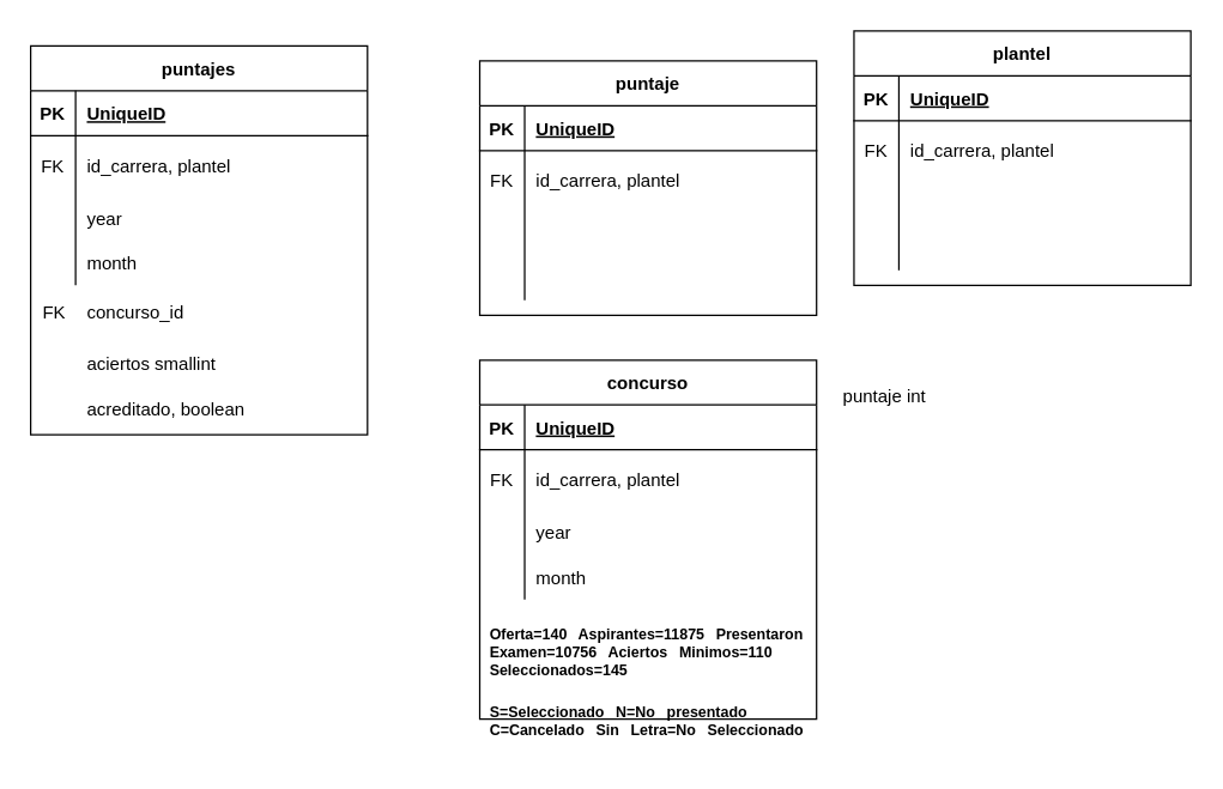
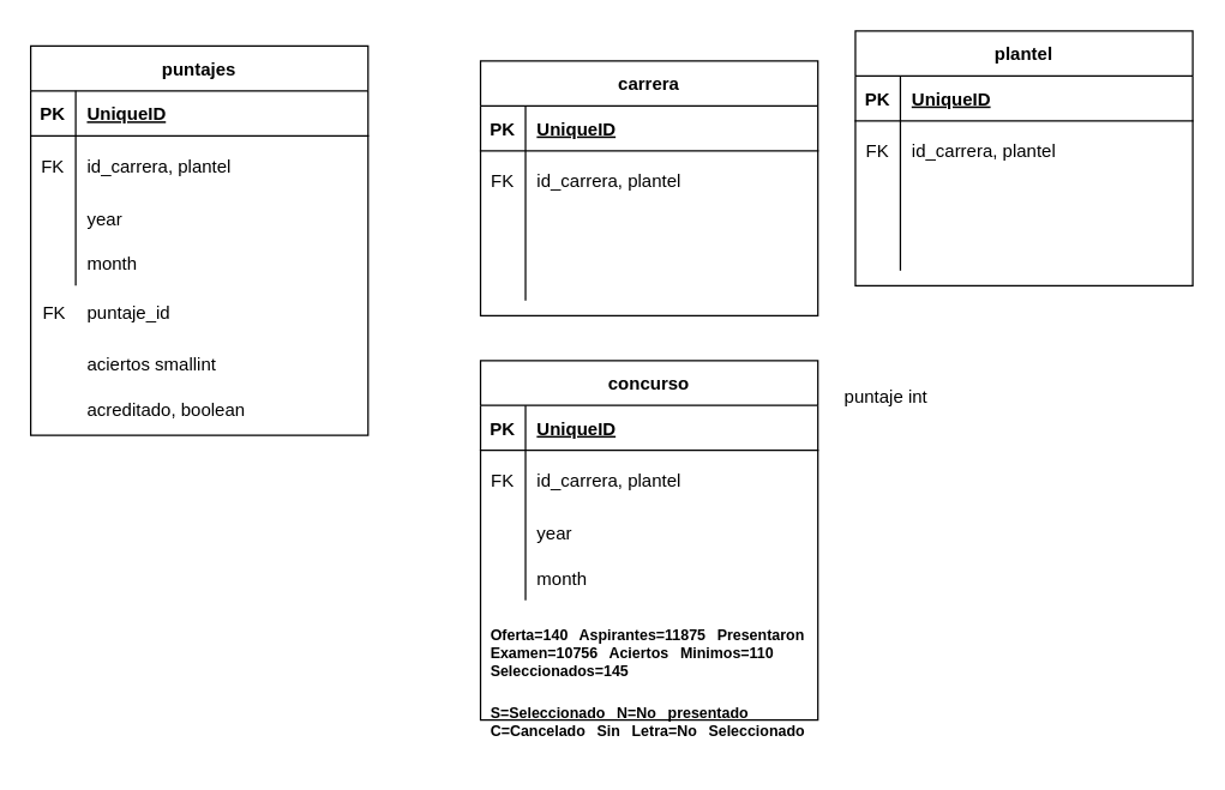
  <mxCell id="0" />
  <mxCell id="1" parent="0" />
  <mxCell id="2" value="" style="shape=partialRectangle;collapsible=0;dropTarget=0;pointerEvents=0;fillColor=none;top=0;left=0;bottom=0;right=0;points=[[0,0.5],[1,0.5]];portConstraint=eastwest;" parent="1" vertex="1"><mxGeometry x="550" y="357.96" width="180" height="40" as="geometry" /></mxCell>
  <mxCell id="3" value="" style="shape=partialRectangle;connectable=0;fillColor=none;top=0;left=0;bottom=0;right=0;editable=1;overflow=hidden;" parent="2" vertex="1"><mxGeometry width="30" height="40" as="geometry" /></mxCell>
  <mxCell id="4" value="puntaje int" style="shape=partialRectangle;connectable=0;fillColor=none;top=0;left=0;bottom=0;right=0;align=left;spacingLeft=6;overflow=hidden;" parent="1" vertex="1"><mxGeometry x="555" y="244.999" width="187.5" height="37.391" as="geometry" /></mxCell>
  <mxCell id="5" value="" style="group" parent="1" vertex="1" connectable="0"><mxGeometry x="20" y="30" width="225" height="260" as="geometry" /></mxCell>
  <mxCell id="6" value="" style="shape=partialRectangle;connectable=0;fillColor=none;top=0;left=0;bottom=0;right=0;editable=1;overflow=hidden;" parent="5" vertex="1"><mxGeometry y="183.633" width="37.5" height="32.406" as="geometry" /></mxCell>
  <mxCell id="7" value="" style="shape=partialRectangle;connectable=0;fillColor=none;top=0;left=0;bottom=0;right=0;editable=1;overflow=hidden;" parent="5" vertex="1"><mxGeometry y="183.629" width="30" height="34.667" as="geometry" /></mxCell>
  <mxCell id="8" value="aciertos smallint" style="shape=partialRectangle;connectable=0;fillColor=none;top=0;left=0;bottom=0;right=0;align=left;spacingLeft=6;overflow=hidden;" parent="5" vertex="1"><mxGeometry x="30" y="194.669" width="195" height="34.667" as="geometry" /></mxCell>
  <mxCell id="9" value="" style="shape=partialRectangle;connectable=0;fillColor=none;top=0;left=0;bottom=0;right=0;editable=1;overflow=hidden;" parent="5" vertex="1"><mxGeometry y="216.043" width="30" height="34.667" as="geometry" /></mxCell>
  <mxCell id="10" value="acreditado, boolean" style="shape=partialRectangle;connectable=0;fillColor=none;top=0;left=0;bottom=0;right=0;align=left;spacingLeft=6;overflow=hidden;" parent="5" vertex="1"><mxGeometry x="30" y="225.333" width="195" height="34.667" as="geometry" /></mxCell>
  <mxCell id="11" value="puntajes" style="shape=table;startSize=30;container=1;collapsible=1;childLayout=tableLayout;fixedRows=1;rowLines=0;fontStyle=1;align=center;resizeLast=1;" parent="5" vertex="1"><mxGeometry width="225" height="260" as="geometry" /></mxCell>
  <mxCell id="12" value="" style="shape=partialRectangle;collapsible=0;dropTarget=0;pointerEvents=0;fillColor=none;top=0;left=0;bottom=1;right=0;points=[[0,0.5],[1,0.5]];portConstraint=eastwest;" parent="11" vertex="1"><mxGeometry y="30" width="225" height="30" as="geometry" /></mxCell>
  <mxCell id="13" value="PK" style="shape=partialRectangle;connectable=0;fillColor=none;top=0;left=0;bottom=0;right=0;fontStyle=1;overflow=hidden;" parent="12" vertex="1"><mxGeometry width="30" height="30" as="geometry" /></mxCell>
  <mxCell id="14" value="UniqueID" style="shape=partialRectangle;connectable=0;fillColor=none;top=0;left=0;bottom=0;right=0;align=left;spacingLeft=6;fontStyle=5;overflow=hidden;" parent="12" vertex="1"><mxGeometry x="30" width="195" height="30" as="geometry" /></mxCell>
  <mxCell id="15" value="" style="shape=partialRectangle;collapsible=0;dropTarget=0;pointerEvents=0;fillColor=none;top=0;left=0;bottom=0;right=0;points=[[0,0.5],[1,0.5]];portConstraint=eastwest;" parent="11" vertex="1"><mxGeometry y="60" width="225" height="40" as="geometry" /></mxCell>
  <mxCell id="16" value="FK" style="shape=partialRectangle;connectable=0;fillColor=none;top=0;left=0;bottom=0;right=0;editable=1;overflow=hidden;" parent="15" vertex="1"><mxGeometry width="30" height="40" as="geometry" /></mxCell>
  <mxCell id="17" value="id_carrera, plantel" style="shape=partialRectangle;connectable=0;fillColor=none;top=0;left=0;bottom=0;right=0;align=left;spacingLeft=6;overflow=hidden;" parent="15" vertex="1"><mxGeometry x="30" width="195" height="40" as="geometry" /></mxCell>
  <mxCell id="18" value="" style="shape=partialRectangle;collapsible=0;dropTarget=0;pointerEvents=0;fillColor=none;top=0;left=0;bottom=0;right=0;points=[[0,0.5],[1,0.5]];portConstraint=eastwest;" parent="11" vertex="1"><mxGeometry y="100" width="225" height="30" as="geometry" /></mxCell>
  <mxCell id="19" value="" style="shape=partialRectangle;connectable=0;fillColor=none;top=0;left=0;bottom=0;right=0;editable=1;overflow=hidden;" parent="18" vertex="1"><mxGeometry width="30" height="30" as="geometry" /></mxCell>
  <mxCell id="20" value="year" style="shape=partialRectangle;connectable=0;fillColor=none;top=0;left=0;bottom=0;right=0;align=left;spacingLeft=6;overflow=hidden;" parent="18" vertex="1"><mxGeometry x="30" width="195" height="30" as="geometry" /></mxCell>
  <mxCell id="21" value="" style="shape=partialRectangle;collapsible=0;dropTarget=0;pointerEvents=0;fillColor=none;top=0;left=0;bottom=0;right=0;points=[[0,0.5],[1,0.5]];portConstraint=eastwest;" parent="11" vertex="1"><mxGeometry y="130" width="225" height="30" as="geometry" /></mxCell>
  <mxCell id="22" value="" style="shape=partialRectangle;connectable=0;fillColor=none;top=0;left=0;bottom=0;right=0;editable=1;overflow=hidden;" parent="21" vertex="1"><mxGeometry width="30" height="30" as="geometry" /></mxCell>
  <mxCell id="23" value="month" style="shape=partialRectangle;connectable=0;fillColor=none;top=0;left=0;bottom=0;right=0;align=left;spacingLeft=6;overflow=hidden;" parent="21" vertex="1"><mxGeometry x="30" width="195" height="30" as="geometry" /></mxCell>
  <mxCell id="24" value="FK" style="shape=partialRectangle;connectable=0;fillColor=none;top=0;left=0;bottom=0;right=0;editable=1;overflow=hidden;" parent="5" vertex="1"><mxGeometry x="1" y="159.999" width="30" height="34.667" as="geometry" /></mxCell>
- <mxCell id="25" value="concurso_id" style="shape=partialRectangle;connectable=0;fillColor=none;top=0;left=0;bottom=0;right=0;align=left;spacingLeft=6;overflow=hidden;" parent="5" vertex="1"><mxGeometry x="30" y="159.999" width="195" height="34.667" as="geometry" /></mxCell>
+ <mxCell id="25" value="puntaje_id" style="shape=partialRectangle;connectable=0;fillColor=none;top=0;left=0;bottom=0;right=0;align=left;spacingLeft=6;overflow=hidden;" parent="5" vertex="1"><mxGeometry x="30" y="159.999" width="195" height="34.667" as="geometry" /></mxCell>
  <mxCell id="26" value="&lt;span class=&quot;list-group-item list-group-item-info&quot;&gt;&#10;&lt;h5 style=&quot;word-spacing: 0.5em&quot;&gt;Oferta=140 Aspirantes=11875   Presentaron Examen=10756   Aciertos Minimos=110  Seleccionados=145&lt;/h5&gt; &lt;h5 style=&quot;word-spacing: 0.5em&quot;&gt;S=Seleccionado N=No presentado C=Cancelado Sin Letra=No Seleccionado&#10;&lt;/h5&gt;&#10;&lt;/span&gt;" style="text;whiteSpace=wrap;html=1;" parent="1" vertex="1"><mxGeometry x="325" y="380" width="220" height="120" as="geometry" /></mxCell>
- <mxCell id="27" value="puntaje" style="shape=table;startSize=30;container=1;collapsible=1;childLayout=tableLayout;fixedRows=1;rowLines=0;fontStyle=1;align=center;resizeLast=1;" parent="1" vertex="1"><mxGeometry x="320" y="40" width="225" height="170" as="geometry" /></mxCell>
+ <mxCell id="27" value="carrera" style="shape=table;startSize=30;container=1;collapsible=1;childLayout=tableLayout;fixedRows=1;rowLines=0;fontStyle=1;align=center;resizeLast=1;" parent="1" vertex="1"><mxGeometry x="320" y="40" width="225" height="170" as="geometry" /></mxCell>
  <mxCell id="28" value="" style="shape=partialRectangle;collapsible=0;dropTarget=0;pointerEvents=0;fillColor=none;top=0;left=0;bottom=1;right=0;points=[[0,0.5],[1,0.5]];portConstraint=eastwest;" parent="27" vertex="1"><mxGeometry y="30" width="225" height="30" as="geometry" /></mxCell>
  <mxCell id="29" value="PK" style="shape=partialRectangle;connectable=0;fillColor=none;top=0;left=0;bottom=0;right=0;fontStyle=1;overflow=hidden;" parent="28" vertex="1"><mxGeometry width="30" height="30" as="geometry" /></mxCell>
  <mxCell id="30" value="UniqueID" style="shape=partialRectangle;connectable=0;fillColor=none;top=0;left=0;bottom=0;right=0;align=left;spacingLeft=6;fontStyle=5;overflow=hidden;" parent="28" vertex="1"><mxGeometry x="30" width="195" height="30" as="geometry" /></mxCell>
  <mxCell id="31" value="" style="shape=partialRectangle;collapsible=0;dropTarget=0;pointerEvents=0;fillColor=none;top=0;left=0;bottom=0;right=0;points=[[0,0.5],[1,0.5]];portConstraint=eastwest;" parent="27" vertex="1"><mxGeometry y="60" width="225" height="40" as="geometry" /></mxCell>
  <mxCell id="32" value="FK" style="shape=partialRectangle;connectable=0;fillColor=none;top=0;left=0;bottom=0;right=0;editable=1;overflow=hidden;" parent="31" vertex="1"><mxGeometry width="30" height="40" as="geometry" /></mxCell>
  <mxCell id="33" value="id_carrera, plantel" style="shape=partialRectangle;connectable=0;fillColor=none;top=0;left=0;bottom=0;right=0;align=left;spacingLeft=6;overflow=hidden;" parent="31" vertex="1"><mxGeometry x="30" width="195" height="40" as="geometry" /></mxCell>
  <mxCell id="34" value="" style="shape=partialRectangle;collapsible=0;dropTarget=0;pointerEvents=0;fillColor=none;top=0;left=0;bottom=0;right=0;points=[[0,0.5],[1,0.5]];portConstraint=eastwest;" parent="27" vertex="1"><mxGeometry y="100" width="225" height="30" as="geometry" /></mxCell>
  <mxCell id="35" value="" style="shape=partialRectangle;connectable=0;fillColor=none;top=0;left=0;bottom=0;right=0;editable=1;overflow=hidden;" parent="34" vertex="1"><mxGeometry width="30" height="30" as="geometry" /></mxCell>
  <mxCell id="36" value="" style="shape=partialRectangle;connectable=0;fillColor=none;top=0;left=0;bottom=0;right=0;align=left;spacingLeft=6;overflow=hidden;" parent="34" vertex="1"><mxGeometry x="30" width="195" height="30" as="geometry" /></mxCell>
  <mxCell id="37" value="" style="shape=partialRectangle;collapsible=0;dropTarget=0;pointerEvents=0;fillColor=none;top=0;left=0;bottom=0;right=0;points=[[0,0.5],[1,0.5]];portConstraint=eastwest;" parent="27" vertex="1"><mxGeometry y="130" width="225" height="30" as="geometry" /></mxCell>
  <mxCell id="38" value="" style="shape=partialRectangle;connectable=0;fillColor=none;top=0;left=0;bottom=0;right=0;editable=1;overflow=hidden;" parent="37" vertex="1"><mxGeometry width="30" height="30" as="geometry" /></mxCell>
  <mxCell id="39" value="" style="shape=partialRectangle;connectable=0;fillColor=none;top=0;left=0;bottom=0;right=0;align=left;spacingLeft=6;overflow=hidden;" parent="37" vertex="1"><mxGeometry x="30" width="195" height="30" as="geometry" /></mxCell>
  <mxCell id="40" value="concurso" style="shape=table;startSize=30;container=1;collapsible=1;childLayout=tableLayout;fixedRows=1;rowLines=0;fontStyle=1;align=center;resizeLast=1;" parent="1" vertex="1"><mxGeometry x="320" y="240" width="225" height="240" as="geometry" /></mxCell>
  <mxCell id="41" value="" style="shape=partialRectangle;collapsible=0;dropTarget=0;pointerEvents=0;fillColor=none;top=0;left=0;bottom=1;right=0;points=[[0,0.5],[1,0.5]];portConstraint=eastwest;" parent="40" vertex="1"><mxGeometry y="30" width="225" height="30" as="geometry" /></mxCell>
  <mxCell id="42" value="PK" style="shape=partialRectangle;connectable=0;fillColor=none;top=0;left=0;bottom=0;right=0;fontStyle=1;overflow=hidden;" parent="41" vertex="1"><mxGeometry width="30" height="30" as="geometry" /></mxCell>
  <mxCell id="43" value="UniqueID" style="shape=partialRectangle;connectable=0;fillColor=none;top=0;left=0;bottom=0;right=0;align=left;spacingLeft=6;fontStyle=5;overflow=hidden;" parent="41" vertex="1"><mxGeometry x="30" width="195" height="30" as="geometry" /></mxCell>
  <mxCell id="44" value="" style="shape=partialRectangle;collapsible=0;dropTarget=0;pointerEvents=0;fillColor=none;top=0;left=0;bottom=0;right=0;points=[[0,0.5],[1,0.5]];portConstraint=eastwest;" parent="40" vertex="1"><mxGeometry y="60" width="225" height="40" as="geometry" /></mxCell>
  <mxCell id="45" value="FK" style="shape=partialRectangle;connectable=0;fillColor=none;top=0;left=0;bottom=0;right=0;editable=1;overflow=hidden;" parent="44" vertex="1"><mxGeometry width="30" height="40" as="geometry" /></mxCell>
  <mxCell id="46" value="id_carrera, plantel" style="shape=partialRectangle;connectable=0;fillColor=none;top=0;left=0;bottom=0;right=0;align=left;spacingLeft=6;overflow=hidden;" parent="44" vertex="1"><mxGeometry x="30" width="195" height="40" as="geometry" /></mxCell>
  <mxCell id="47" value="" style="shape=partialRectangle;collapsible=0;dropTarget=0;pointerEvents=0;fillColor=none;top=0;left=0;bottom=0;right=0;points=[[0,0.5],[1,0.5]];portConstraint=eastwest;" parent="40" vertex="1"><mxGeometry y="100" width="225" height="30" as="geometry" /></mxCell>
  <mxCell id="48" value="" style="shape=partialRectangle;connectable=0;fillColor=none;top=0;left=0;bottom=0;right=0;editable=1;overflow=hidden;" parent="47" vertex="1"><mxGeometry width="30" height="30" as="geometry" /></mxCell>
  <mxCell id="49" value="year" style="shape=partialRectangle;connectable=0;fillColor=none;top=0;left=0;bottom=0;right=0;align=left;spacingLeft=6;overflow=hidden;" parent="47" vertex="1"><mxGeometry x="30" width="195" height="30" as="geometry" /></mxCell>
  <mxCell id="50" value="" style="shape=partialRectangle;collapsible=0;dropTarget=0;pointerEvents=0;fillColor=none;top=0;left=0;bottom=0;right=0;points=[[0,0.5],[1,0.5]];portConstraint=eastwest;" parent="40" vertex="1"><mxGeometry y="130" width="225" height="30" as="geometry" /></mxCell>
  <mxCell id="51" value="" style="shape=partialRectangle;connectable=0;fillColor=none;top=0;left=0;bottom=0;right=0;editable=1;overflow=hidden;" parent="50" vertex="1"><mxGeometry width="30" height="30" as="geometry" /></mxCell>
  <mxCell id="52" value="month" style="shape=partialRectangle;connectable=0;fillColor=none;top=0;left=0;bottom=0;right=0;align=left;spacingLeft=6;overflow=hidden;" parent="50" vertex="1"><mxGeometry x="30" width="195" height="30" as="geometry" /></mxCell>
  <mxCell id="53" value="plantel" style="shape=table;startSize=30;container=1;collapsible=1;childLayout=tableLayout;fixedRows=1;rowLines=0;fontStyle=1;align=center;resizeLast=1;" parent="1" vertex="1"><mxGeometry x="570" y="20" width="225" height="170" as="geometry" /></mxCell>
  <mxCell id="54" value="" style="shape=partialRectangle;collapsible=0;dropTarget=0;pointerEvents=0;fillColor=none;top=0;left=0;bottom=1;right=0;points=[[0,0.5],[1,0.5]];portConstraint=eastwest;" parent="53" vertex="1"><mxGeometry y="30" width="225" height="30" as="geometry" /></mxCell>
  <mxCell id="55" value="PK" style="shape=partialRectangle;connectable=0;fillColor=none;top=0;left=0;bottom=0;right=0;fontStyle=1;overflow=hidden;" parent="54" vertex="1"><mxGeometry width="30" height="30" as="geometry" /></mxCell>
  <mxCell id="56" value="UniqueID" style="shape=partialRectangle;connectable=0;fillColor=none;top=0;left=0;bottom=0;right=0;align=left;spacingLeft=6;fontStyle=5;overflow=hidden;" parent="54" vertex="1"><mxGeometry x="30" width="195" height="30" as="geometry" /></mxCell>
  <mxCell id="57" value="" style="shape=partialRectangle;collapsible=0;dropTarget=0;pointerEvents=0;fillColor=none;top=0;left=0;bottom=0;right=0;points=[[0,0.5],[1,0.5]];portConstraint=eastwest;" parent="53" vertex="1"><mxGeometry y="60" width="225" height="40" as="geometry" /></mxCell>
  <mxCell id="58" value="FK" style="shape=partialRectangle;connectable=0;fillColor=none;top=0;left=0;bottom=0;right=0;editable=1;overflow=hidden;" parent="57" vertex="1"><mxGeometry width="30" height="40" as="geometry" /></mxCell>
  <mxCell id="59" value="id_carrera, plantel" style="shape=partialRectangle;connectable=0;fillColor=none;top=0;left=0;bottom=0;right=0;align=left;spacingLeft=6;overflow=hidden;" parent="57" vertex="1"><mxGeometry x="30" width="195" height="40" as="geometry" /></mxCell>
  <mxCell id="60" value="" style="shape=partialRectangle;collapsible=0;dropTarget=0;pointerEvents=0;fillColor=none;top=0;left=0;bottom=0;right=0;points=[[0,0.5],[1,0.5]];portConstraint=eastwest;" parent="53" vertex="1"><mxGeometry y="100" width="225" height="30" as="geometry" /></mxCell>
  <mxCell id="61" value="" style="shape=partialRectangle;connectable=0;fillColor=none;top=0;left=0;bottom=0;right=0;editable=1;overflow=hidden;" parent="60" vertex="1"><mxGeometry width="30" height="30" as="geometry" /></mxCell>
  <mxCell id="62" value="" style="shape=partialRectangle;collapsible=0;dropTarget=0;pointerEvents=0;fillColor=none;top=0;left=0;bottom=0;right=0;points=[[0,0.5],[1,0.5]];portConstraint=eastwest;" parent="53" vertex="1"><mxGeometry y="130" width="225" height="30" as="geometry" /></mxCell>
  <mxCell id="63" value="" style="shape=partialRectangle;connectable=0;fillColor=none;top=0;left=0;bottom=0;right=0;editable=1;overflow=hidden;" parent="62" vertex="1"><mxGeometry width="30" height="30" as="geometry" /></mxCell>
  <mxCell id="64" value="" style="shape=partialRectangle;connectable=0;fillColor=none;top=0;left=0;bottom=0;right=0;align=left;spacingLeft=6;overflow=hidden;" parent="62" vertex="1"><mxGeometry x="30" width="195" height="30" as="geometry" /></mxCell>
